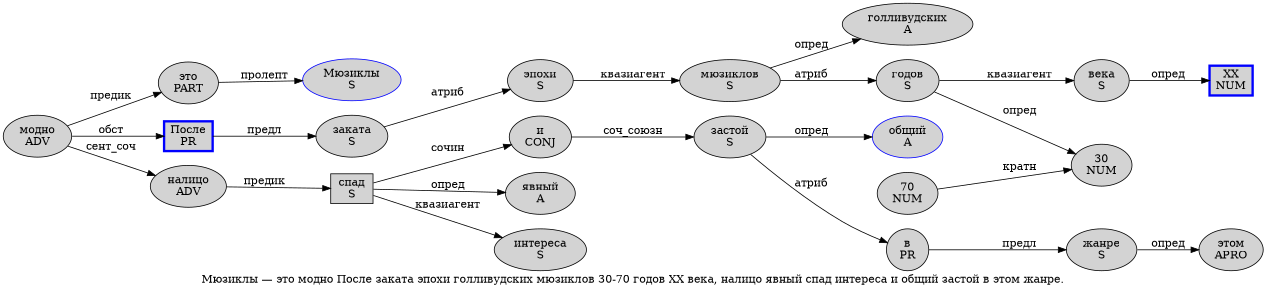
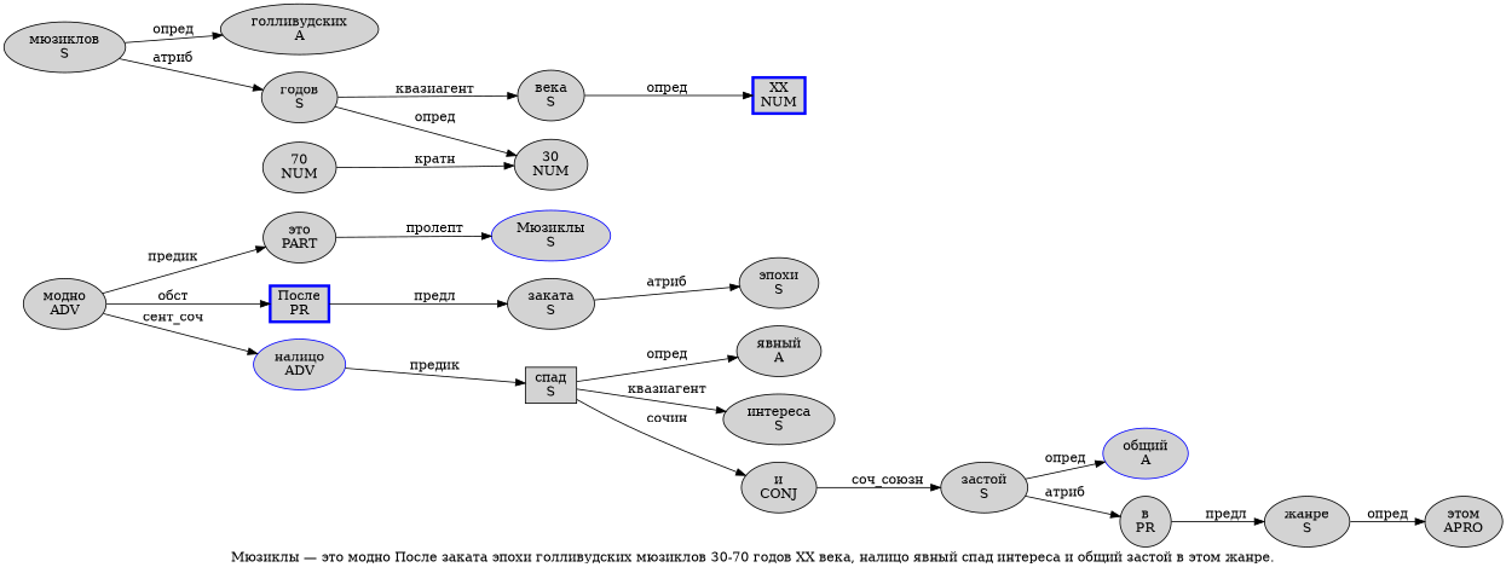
  digraph {
    label="Мюзиклы — это модно После заката эпохи голливудских мюзиклов 30-70 годов XX века, налицо явный спад интереса и общий застой в этом жанре."
    rankdir=LR
    node [fillcolor=lightgray penwidth=1 shape=ellipse style=filled]
    n1 [color=blue label="Мюзиклы\nS"]
    n2 [label="это\nPART"]
    n3 [label="модно\nADV"]
    n4 [color=blue label="После\nPR" penwidth=3 shape=box]
-   n5 [label="налицо\nADV"]
+   n5 [label="налицо\nADV" color=blue]
    n6 [label="заката\nS"]
    n7 [label="спад\nS" shape=box]
    n8 [label="эпохи\nS"]
    n9 [label="мюзиклов\nS"]
    n10 [label="голливудских\nA"]
    n11 [label="годов\nS"]
    n12 [label="30\nNUM"]
    n13 [label="века\nS"]
    n14 [label="70\nNUM"]
    n15 [color=blue label="XX\nNUM" penwidth=3 shape=box]
    n16 [label="явный\nA"]
    n17 [label="интереса\nS"]
    n18 [label="и\nCONJ"]
    n19 [label="застой\nS"]
    n20 [color=blue label="общий\nA"]
    n21 [label="в\nPR"]
    n22 [label="жанре\nS"]
    n23 [label="этом\nAPRO"]
    n2 -> n1 [label="пролепт"]
    n3 -> n2 [label="предик"]
    n3 -> n4 [label="обст"]
    n3 -> n5 [label="сент_соч"]
    n4 -> n6 [label="предл"]
    n5 -> n7 [label="предик"]
    n6 -> n8 [label="атриб"]
    n7 -> n16 [label="опред"]
    n7 -> n17 [label="квазиагент"]
    n7 -> n18 [label="сочин"]
-   n8 -> n9 [label="квазиагент"]
    n9 -> n10 [label="опред"]
    n9 -> n11 [label="атриб"]
    n11 -> n12 [label="опред"]
    n11 -> n13 [label="квазиагент"]
    n13 -> n15 [label="опред"]
    n14 -> n12 [label="кратн"]
    n18 -> n19 [label="соч_союзн"]
    n19 -> n20 [label="опред"]
    n19 -> n21 [label="атриб"]
    n21 -> n22 [label="предл"]
    n22 -> n23 [label="опред"]
  }
